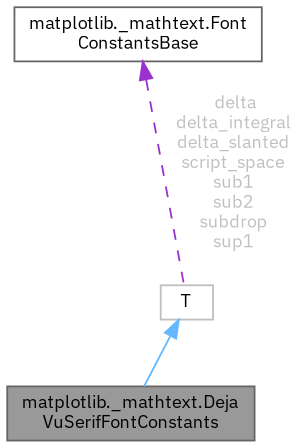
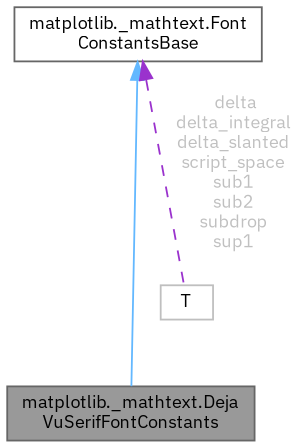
  digraph {
    fontname="IBM Plex Sans"
    node [color=gray40 fillcolor=white fontname="IBM Plex Sans" fontsize=10 shape=box style=filled]
    edge [dir=back fontname="IBM Plex Sans" fontsize=10 labelfontname=Helvetica labelfontsize=10]
    n1 [fillcolor=grey60 fontcolor=black height=0.2 label="matplotlib._mathtext.Deja\lVuSerifFontConstants" width=0.4]
    n2 [height=0.2 label="matplotlib._mathtext.Font\lConstantsBase" width=0.4]
    n3 [color=grey75 height=0.2 label=T width=0.4]
-   n3 -> n1 [color=steelblue1 style=solid]
+   n2 -> n1 [color=steelblue1 style=solid]
    n2 -> n3 [color=darkorchid3 fontcolor=grey label=" delta\ndelta_integral\ndelta_slanted\nscript_space\nsub1\nsub2\nsubdrop\nsup1" style=dashed]
  }
